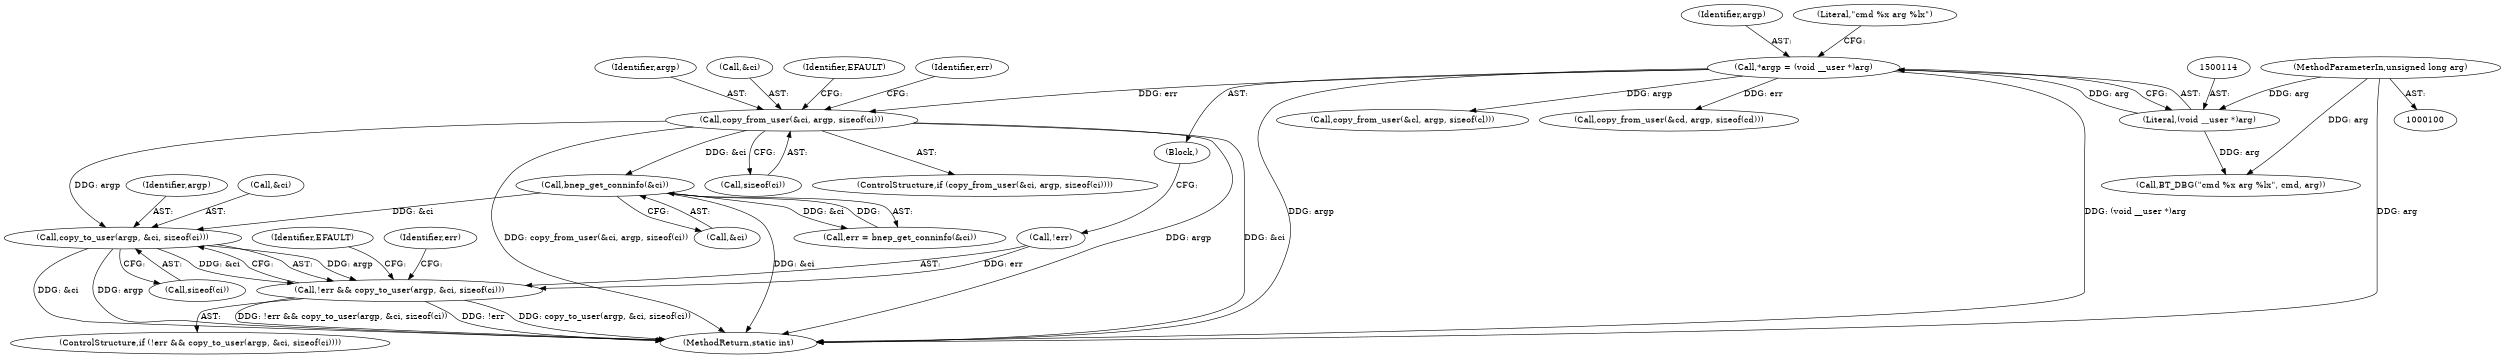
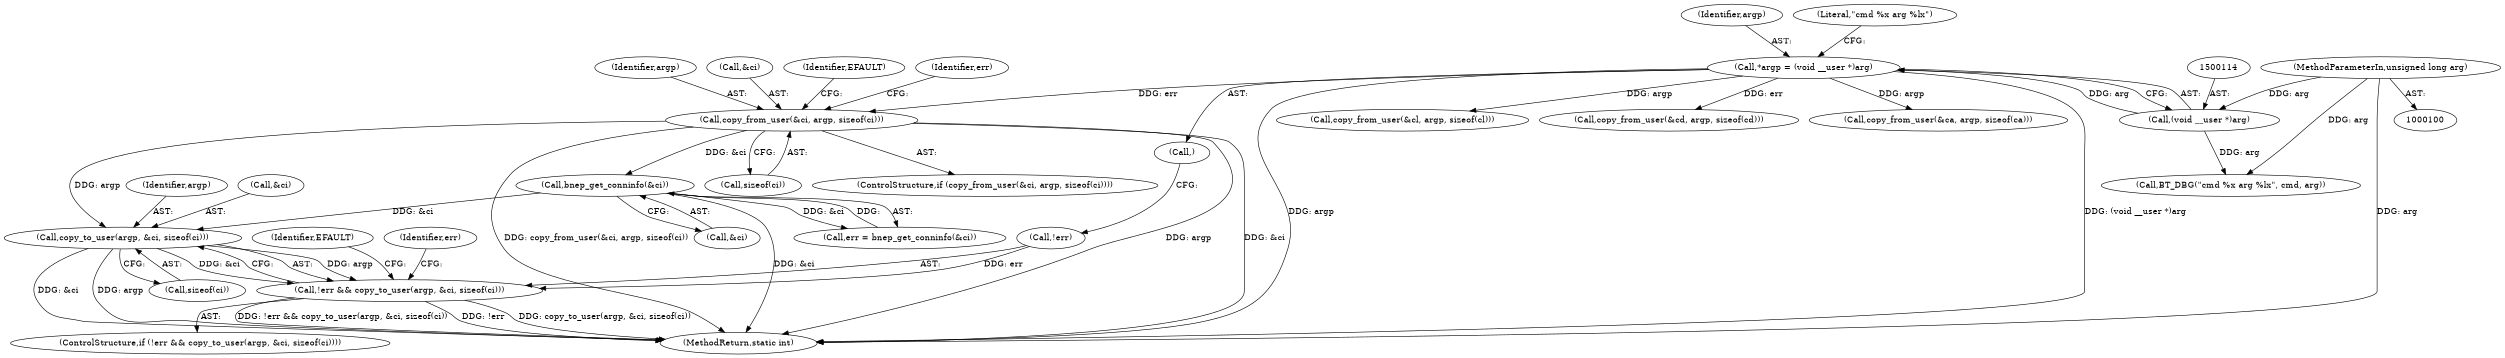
  digraph {
    n1 [label="(Call,copy_to_user(argp, &ci, sizeof(ci)))"]
    n2 [label="(Call,!err && copy_to_user(argp, &ci, sizeof(ci)))"]
    n3 [label="(MethodReturn,static int)"]
    n4 [label="(Call,sizeof(ci))"]
    n5 [label="(ControlStructure,if (!err && copy_to_user(argp, &ci, sizeof(ci))))"]
    n6 [label="(Call,copy_from_user(&ci, argp, sizeof(ci)))"]
    n7 [label="(Call,bnep_get_conninfo(&ci))"]
    n8 [label="(Call,sizeof(ci))"]
    n9 [label="(ControlStructure,if (copy_from_user(&ci, argp, sizeof(ci))))"]
    n10 [label="(Call,err = bnep_get_conninfo(&ci))"]
    n11 [label="(Call,&ci)"]
    n12 [label="(Call,*argp = (void __user *)arg)"]
-   n13 [label="(Literal,(void __user *)arg)"]
-   n14 [label="(Block,)"]
+   n13 [label="(Call,(void __user *)arg)"]
+   n14 [label="(Call,)"]
    n15 [label="(Call,copy_from_user(&cl, argp, sizeof(cl)))"]
    n16 [label="(Call,copy_from_user(&cd, argp, sizeof(cd)))"]
+   n17 [label="(Call,copy_from_user(&ca, argp, sizeof(ca)))"]
    n18 [label="(Call,BT_DBG(\"cmd %x arg %lx\", cmd, arg))"]
    n19 [label="(Call,!err)"]
    n20 [label="(MethodParameterIn,unsigned long arg)"]
    1000100
    n22 [label="(Identifier,argp)"]
    n23 [label="(Call,&ci)"]
    n24 [label="(Identifier,EFAULT)"]
    n25 [label="(Identifier,EFAULT)"]
    n26 [label="(Call,&ci)"]
    n27 [label="(Identifier,err)"]
    n28 [label="(Identifier,err)"]
    n29 [label="(Identifier,argp)"]
    n30 [label="(Identifier,argp)"]
    n31 [label="(Literal,\"cmd %x arg %lx\")"]
    n32 [label=1500114]
    n1 -> n2 [label="AST: "]
    n1 -> n2 [label="DDG: argp"]
    n1 -> n2 [label="DDG: &ci"]
    n1 -> n3 [label="DDG: &ci"]
    n1 -> n3 [label="DDG: argp"]
    n1 -> n4 [label="CFG: "]
    n2 -> n1 [label="CFG: "]
    n2 -> n3 [label="DDG: !err && copy_to_user(argp, &ci, sizeof(ci))"]
    n2 -> n3 [label="DDG: !err"]
    n2 -> n3 [label="DDG: copy_to_user(argp, &ci, sizeof(ci))"]
    n2 -> n5 [label="AST: "]
    n4 -> n1 [label="AST: "]
    n6 -> n1 [label="DDG: argp"]
    n6 -> n3 [label="DDG: argp"]
    n6 -> n3 [label="DDG: &ci"]
    n6 -> n3 [label="DDG: copy_from_user(&ci, argp, sizeof(ci))"]
    n6 -> n7 [label="DDG: &ci"]
    n6 -> n8 [label="CFG: "]
    n6 -> n9 [label="AST: "]
    n7 -> n1 [label="DDG: &ci"]
    n7 -> n3 [label="DDG: &ci"]
    n7 -> n10 [label="AST: "]
    n7 -> n10 [label="DDG: &ci"]
    n7 -> n11 [label="CFG: "]
    n8 -> n6 [label="AST: "]
    n10 -> n7 [label="DDG: "]
    n11 -> n7 [label="AST: "]
    n12 -> n3 [label="DDG: argp"]
    n12 -> n3 [label="DDG: (void __user *)arg"]
    n12 -> n6 [label="DDG: err"]
    n12 -> n13 [label="CFG: "]
    n12 -> n14 [label="AST: "]
    n12 -> n15 [label="DDG: argp"]
    n12 -> n16 [label="DDG: err"]
+   n12 -> n17 [label="DDG: argp"]
    n13 -> n12 [label="AST: "]
    n13 -> n12 [label="DDG: arg"]
    n13 -> n18 [label="DDG: arg"]
    n14 -> n19 [label="CFG: "]
    n19 -> n2 [label="AST: "]
    n19 -> n2 [label="DDG: err"]
    n20 -> n3 [label="DDG: arg"]
    n20 -> n13 [label="DDG: arg"]
    n20 -> n18 [label="DDG: arg"]
    n20 -> 1000100 [label="AST: "]
    n22 -> n6 [label="AST: "]
    n23 -> n6 [label="AST: "]
    n24 -> n6 [label="CFG: "]
    n25 -> n2 [label="CFG: "]
    n26 -> n1 [label="AST: "]
    n27 -> n6 [label="CFG: "]
    n28 -> n2 [label="CFG: "]
    n29 -> n1 [label="AST: "]
    n30 -> n12 [label="AST: "]
    n31 -> n12 [label="CFG: "]
    n32 -> n13 [label="AST: "]
  }
